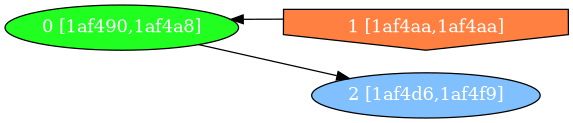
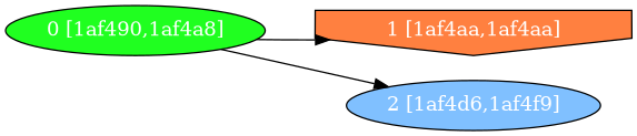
  digraph {
    rankdir=LR
    node [fontcolor="#ffffff" shape=oval style=filled]
    n1 [fillcolor="#20FF20" label="0 [1af490,1af4a8]"]
    n2 [fillcolor="#FF8040" label="1 [1af4aa,1af4aa]" shape=invhouse]
    n3 [fillcolor="#80C0FF" label="2 [1af4d6,1af4f9]"]
-   n2 -> n1
+   n1 -> n2
    n1 -> n3
  }
